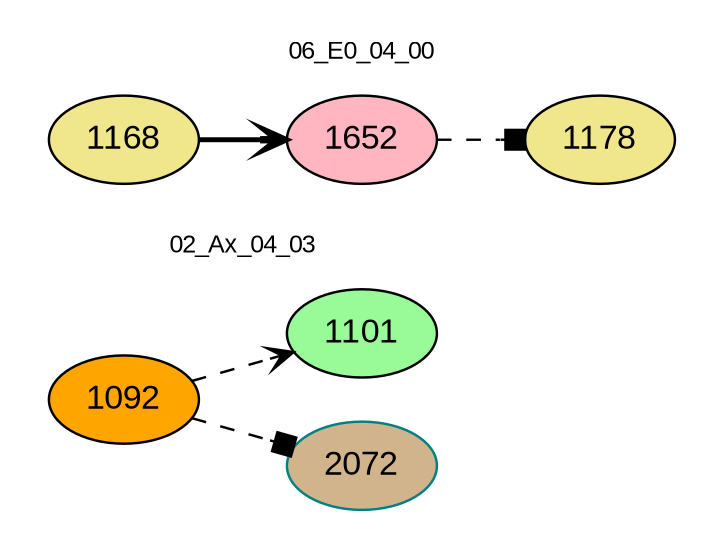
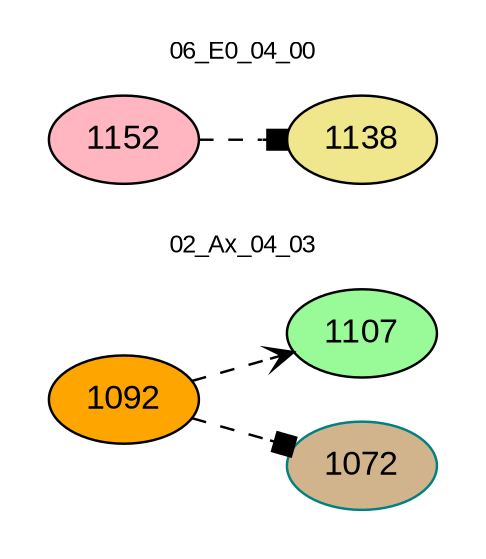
  digraph {
    fontname="Liberation Sans"
    rankdir=LR
    node [color=black fillcolor=khaki fontname="Liberation Sans" style=filled]
    edge [arrowhead=box color=black fontname="Liberation Sans" style=dashed]
-   n1 [color=teal fillcolor=tan label=2072]
+   n1 [color=teal fillcolor=tan label=1072]
    n2 [fillcolor=orange label=1092]
-   n3 [fillcolor=palegreen label=1101]
-   n4 [label=1168]
-   n5 [fillcolor=lightpink label=1652]
-   n6 [label=1178]
+   n3 [fillcolor=palegreen label=1107]
+   n5 [fillcolor=lightpink label=1152]
+   n6 [label=1138]
    subgraph cluster_1 {
      color=white
      fontsize=10
      label="02_Ax_04_03"
      n1
      n2
      n3
    }
    subgraph cluster_2 {
      color=white
      fontsize=10
      label="06_E0_04_00"
-     n4
      n5
      n6
    }
    n2 -> n1
    n2 -> n3 [arrowhead=vee]
-   n4 -> n5 [arrowhead=vee style=bold]
    n5 -> n6
  }
